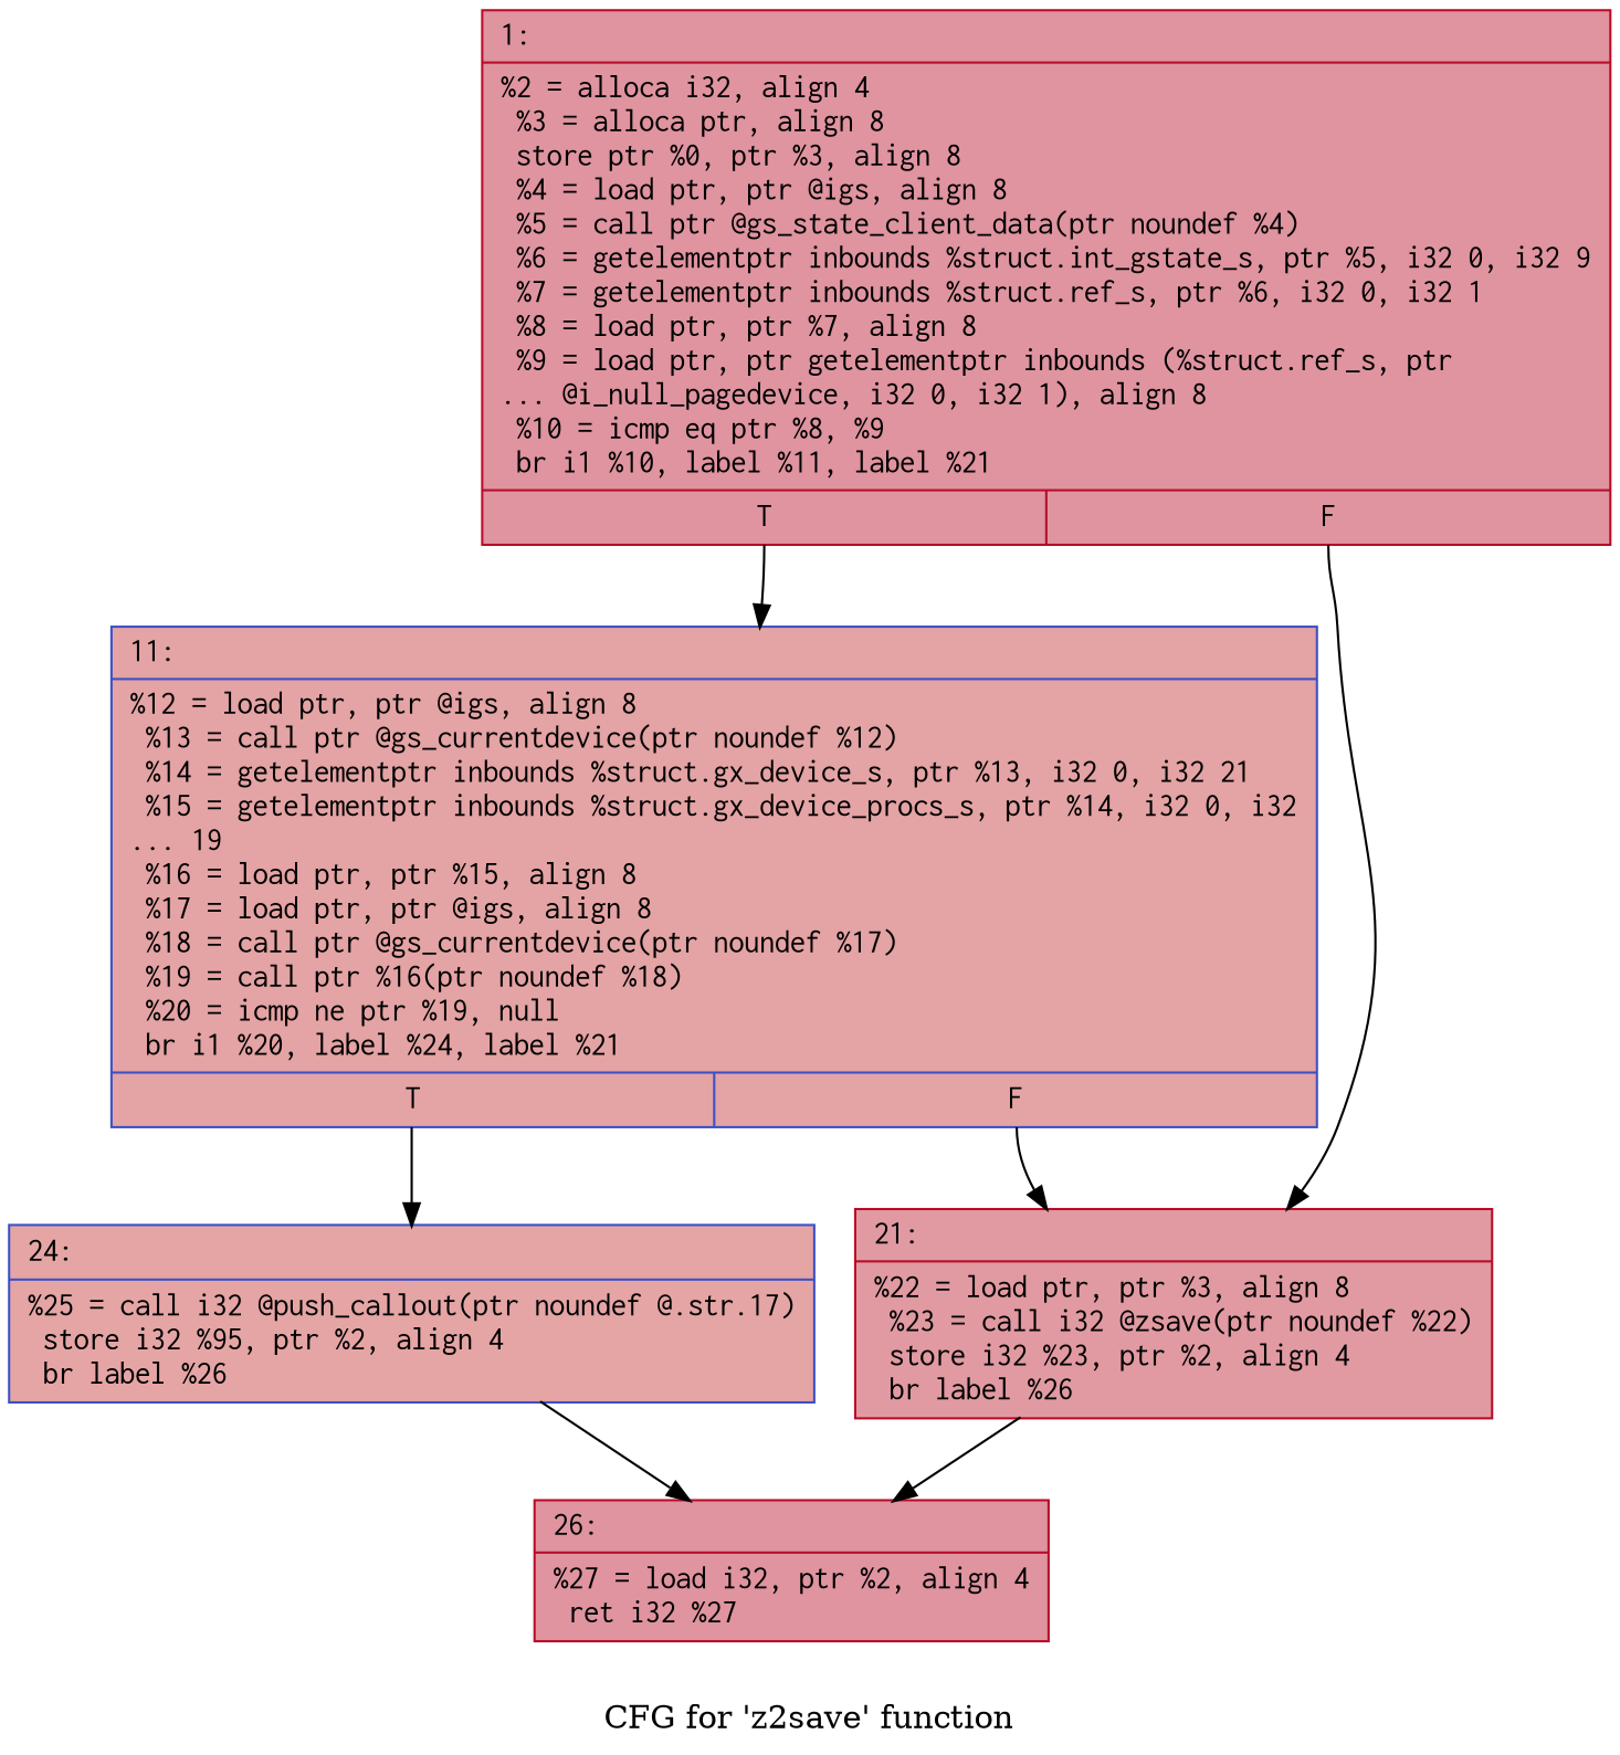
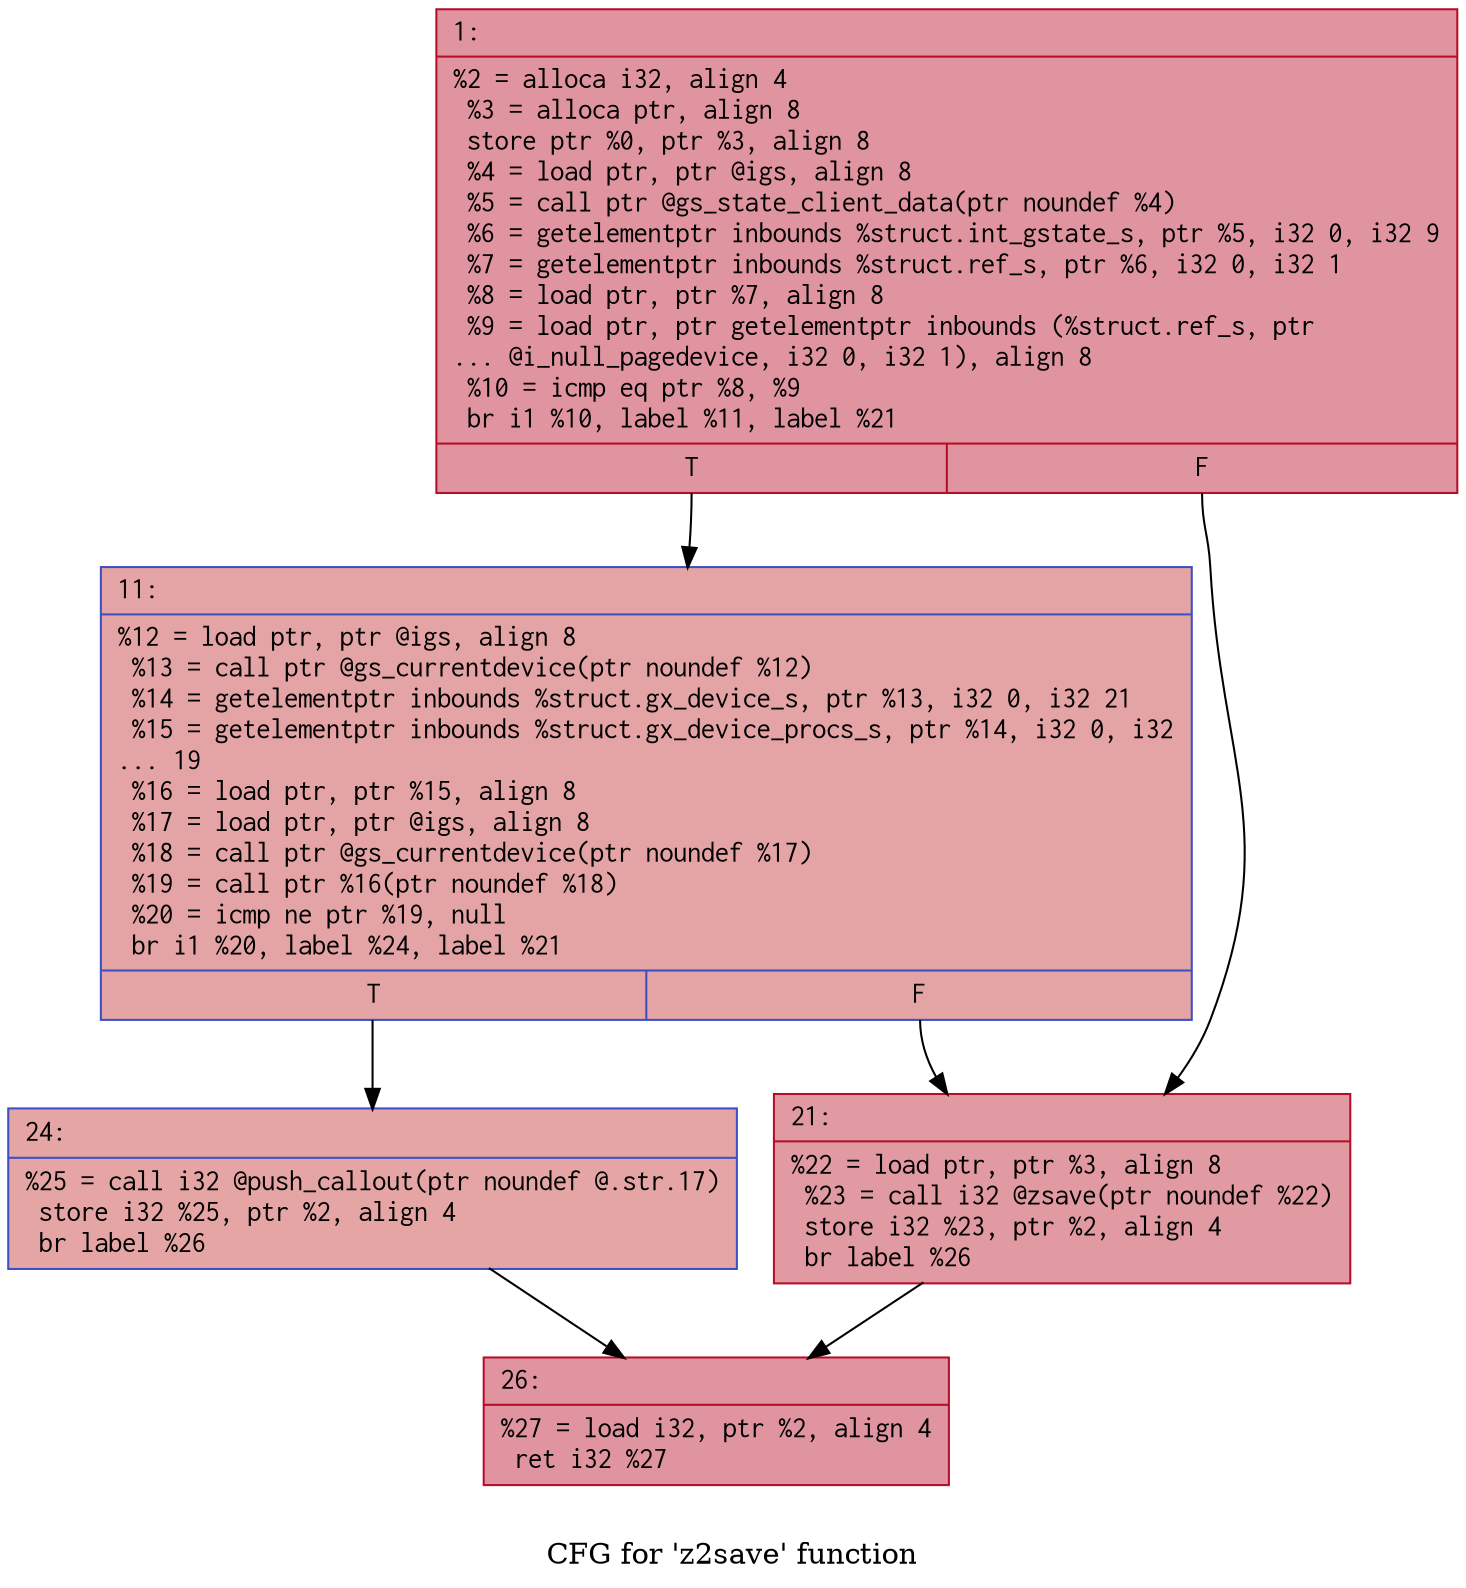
  digraph {
    label="CFG for 'z2save' function"
    node [color="#b70d28ff" fillcolor="#b70d2870" fontname=Courier shape=record style=filled]
    n1 [label="{1:\l|  %2 = alloca i32, align 4\l  %3 = alloca ptr, align 8\l  store ptr %0, ptr %3, align 8\l  %4 = load ptr, ptr @igs, align 8\l  %5 = call ptr @gs_state_client_data(ptr noundef %4)\l  %6 = getelementptr inbounds %struct.int_gstate_s, ptr %5, i32 0, i32 9\l  %7 = getelementptr inbounds %struct.ref_s, ptr %6, i32 0, i32 1\l  %8 = load ptr, ptr %7, align 8\l  %9 = load ptr, ptr getelementptr inbounds (%struct.ref_s, ptr\l... @i_null_pagedevice, i32 0, i32 1), align 8\l  %10 = icmp eq ptr %8, %9\l  br i1 %10, label %11, label %21\l|{<s0>T|<s1>F}}"]
    n2 [color="#3d50c3ff" fillcolor="#c32e3170" label="{11:\l|  %12 = load ptr, ptr @igs, align 8\l  %13 = call ptr @gs_currentdevice(ptr noundef %12)\l  %14 = getelementptr inbounds %struct.gx_device_s, ptr %13, i32 0, i32 21\l  %15 = getelementptr inbounds %struct.gx_device_procs_s, ptr %14, i32 0, i32\l... 19\l  %16 = load ptr, ptr %15, align 8\l  %17 = load ptr, ptr @igs, align 8\l  %18 = call ptr @gs_currentdevice(ptr noundef %17)\l  %19 = call ptr %16(ptr noundef %18)\l  %20 = icmp ne ptr %19, null\l  br i1 %20, label %24, label %21\l|{<s0>T|<s1>F}}"]
    n3 [fillcolor="#bb1b2c70" label="{21:\l|  %22 = load ptr, ptr %3, align 8\l  %23 = call i32 @zsave(ptr noundef %22)\l  store i32 %23, ptr %2, align 4\l  br label %26\l}"]
-   n4 [color="#3d50c3ff" fillcolor="#c5333470" label="{24:\l|  %25 = call i32 @push_callout(ptr noundef @.str.17)\l  store i32 %95, ptr %2, align 4\l  br label %26\l}"]
+   n4 [color="#3d50c3ff" fillcolor="#c5333470" label="{24:\l|  %25 = call i32 @push_callout(ptr noundef @.str.17)\l  store i32 %25, ptr %2, align 4\l  br label %26\l}"]
    n5 [label="{26:\l|  %27 = load i32, ptr %2, align 4\l  ret i32 %27\l}"]
    n1 -> n2 [tailport=s0]
    n1 -> n3 [tailport=s1]
    n2 -> n3 [tailport=s1]
    n2 -> n4 [tailport=s0]
    n3 -> n5
    n4 -> n5
  }
